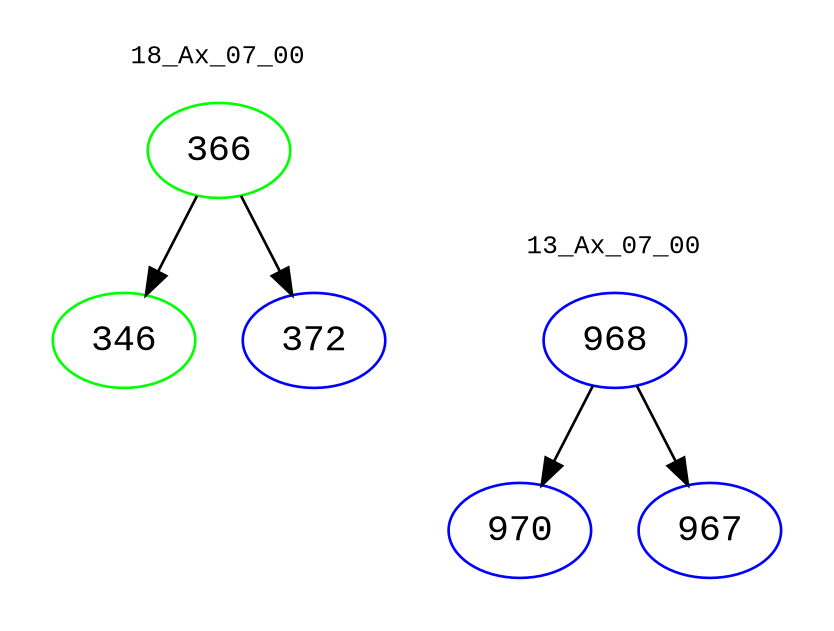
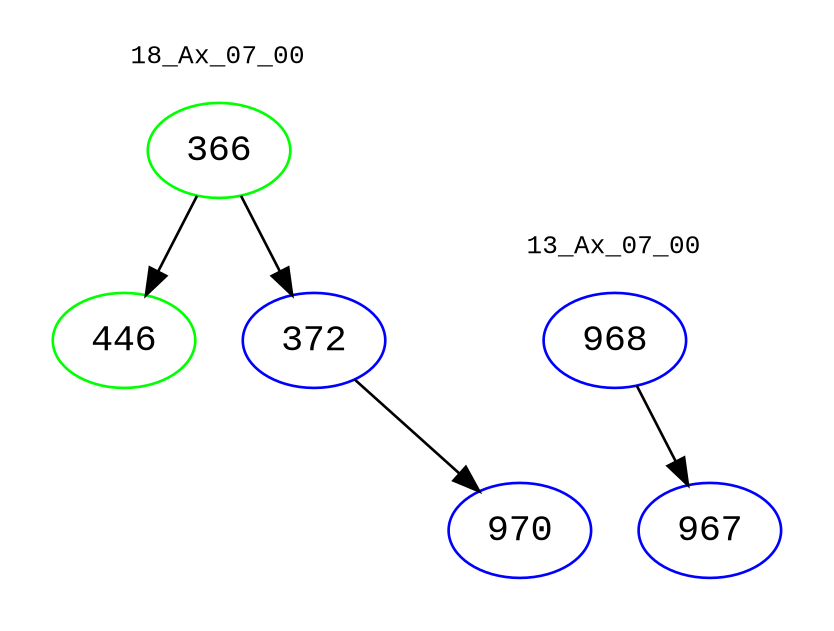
  digraph {
    fontname="Liberation Mono"
    node [color=blue fontname="Liberation Mono"]
    edge [color=black fontname="Liberation Mono"]
    n1 [color=green label=366]
-   n2 [color=green label=346]
+   n2 [color=green label=446]
    n3 [label=372]
    n4 [label=968]
    n5 [label=967]
    n6 [label=970]
    subgraph cluster_1 {
      color=white
      fontsize=10
      label="18_Ax_07_00"
      n1
      n2
      n3
    }
    subgraph cluster_2 {
      color=white
      fontsize=10
      label="13_Ax_07_00"
      n4
      n5
      n6
    }
    n1 -> n2
    n1 -> n3
    n4 -> n5
-   n4 -> n6
+   n3 -> n6
  }
